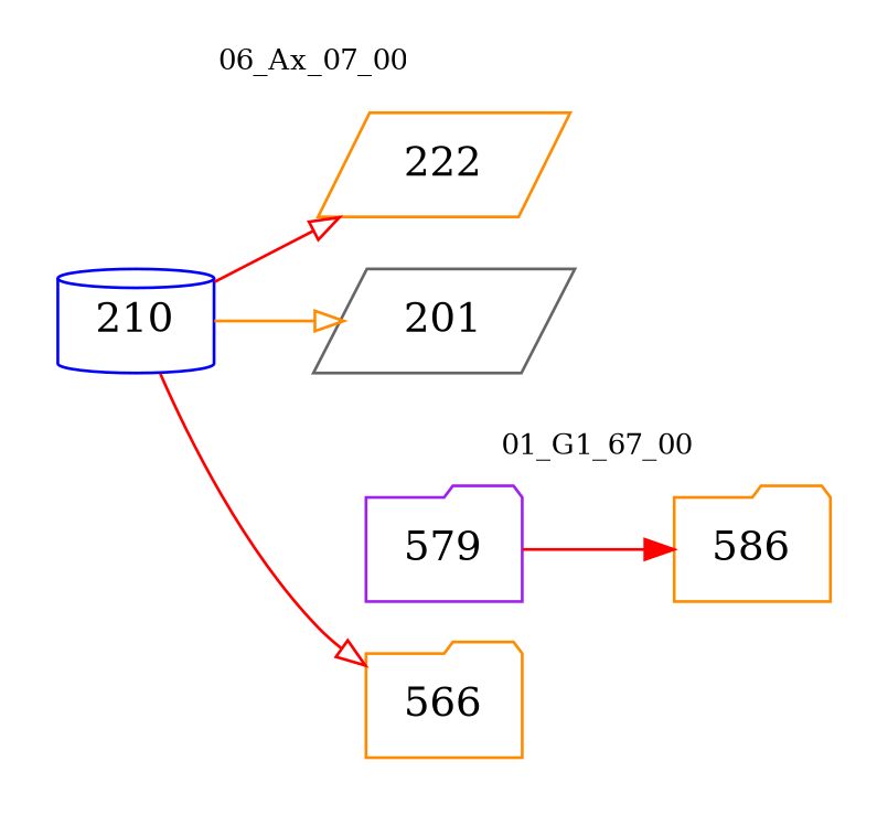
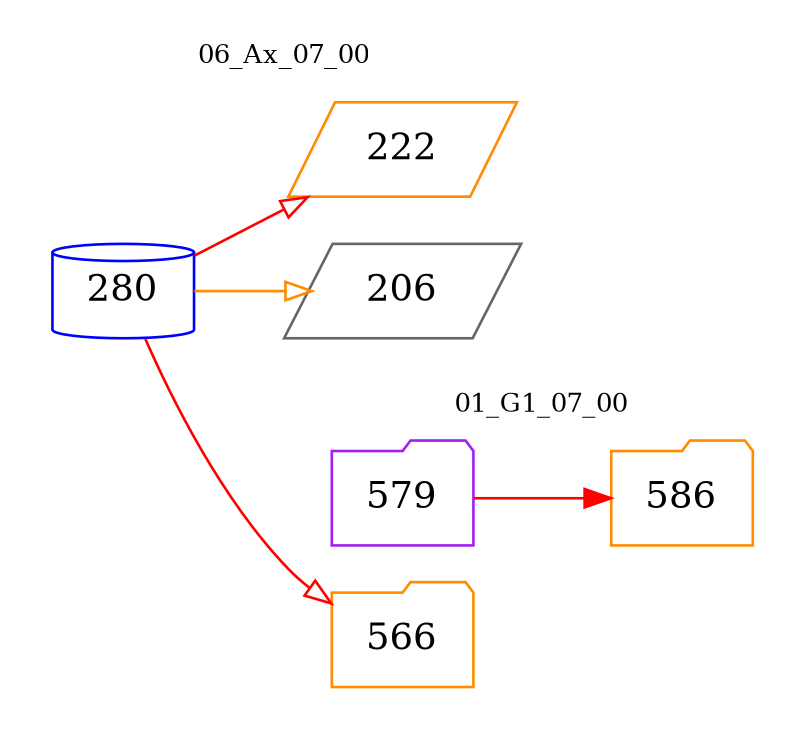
  digraph {
    rankdir=LR
    node [color=darkorange shape=folder]
    edge [arrowhead=onormal color=red]
-   n1 [color=blue label=210 shape=cylinder]
-   n2 [color=gray40 label=201 shape=parallelogram]
+   n1 [color=blue label=280 shape=cylinder]
+   n2 [color=gray40 label=206 shape=parallelogram]
    n3 [label=222 shape=parallelogram]
    n4 [color=purple label=579]
    n5 [label=566]
    n6 [label=586]
    subgraph cluster_1 {
      color=white
      fontsize=10
      label="06_Ax_07_00"
      n1
      n2
      n3
    }
    subgraph cluster_2 {
      color=white
      fontsize=10
-     label="01_G1_67_00"
+     label="01_G1_07_00"
      n4
      n5
      n6
    }
    n1 -> n2 [color=darkorange]
    n1 -> n3
    n1 -> n5
    n4 -> n6 [arrowhead=normal]
  }
